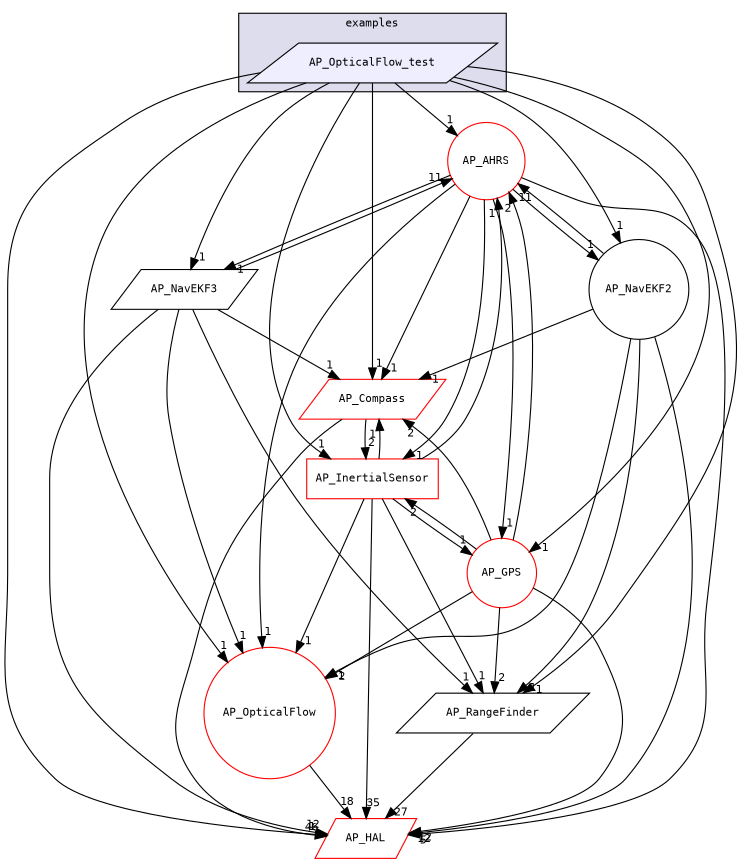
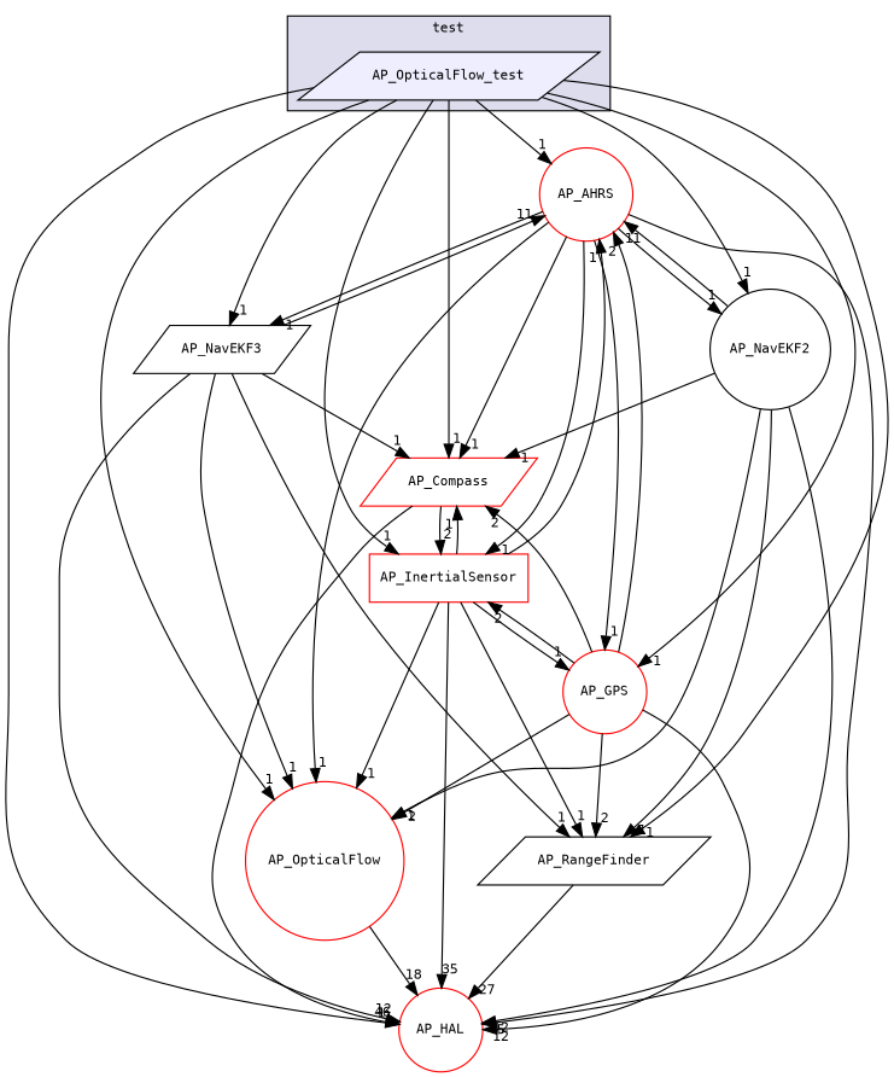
  digraph {
    compound=true
    fontname="DejaVu Sans Mono"
    node [fillcolor=white fontname="DejaVu Sans Mono" fontsize=10 shape=circle style=filled color=red]
    edge [fontname="DejaVu Sans Mono" headlabel=1 labeldistance=1.5 labelfontname=Helvetica labelfontsize=10]
    n1 [fillcolor="#eeeeff" label=AP_OpticalFlow_test pencolor=black shape=parallelogram color=""]
    n2 [label=AP_AHRS]
-   n3 [label=AP_HAL shape=parallelogram]
+   n3 [label=AP_HAL]
    n4 [label=AP_NavEKF3 shape=parallelogram fillcolor="" style="" color=""]
    n5 [label=AP_InertialSensor shape=box]
    n6 [label=AP_GPS]
    n7 [label=AP_Compass shape=parallelogram]
    n8 [color=black label=AP_RangeFinder shape=parallelogram]
    n9 [label=AP_OpticalFlow]
    n10 [label=AP_NavEKF2 fillcolor="" style="" color=""]
    subgraph cluster_1 {
      bgcolor="#ddddee"
      fontsize=10
-     label=examples
+     label=test
      pencolor=black
      n1
    }
    n1 -> n2
    n1 -> n3
    n1 -> n4
    n1 -> n5
    n1 -> n6
    n1 -> n7
    n1 -> n8
    n1 -> n9
    n1 -> n10
    n2 -> n3 [headlabel=5]
    n2 -> n4
    n2 -> n5
    n2 -> n6
    n2 -> n7
    n2 -> n9
    n2 -> n10
    n4 -> n2 [headlabel=11]
    n4 -> n3 [headlabel=12]
    n4 -> n7
    n4 -> n8
    n4 -> n9
    n5 -> n2
    n5 -> n3 [headlabel=35]
    n5 -> n6
    n5 -> n7
    n5 -> n8
    n5 -> n9
    n6 -> n2 [headlabel=2]
    n6 -> n3 [headlabel=12]
    n6 -> n5 [headlabel=2]
    n6 -> n7 [headlabel=2]
    n6 -> n8 [headlabel=2]
    n6 -> n9 [headlabel=2]
    n7 -> n3 [headlabel=46]
    n7 -> n5 [headlabel=2]
    n8 -> n3 [headlabel=27]
    n9 -> n3 [headlabel=18]
    n10 -> n2 [headlabel=11]
    n10 -> n3 [headlabel=12]
    n10 -> n7
    n10 -> n8
    n10 -> n9
  }
